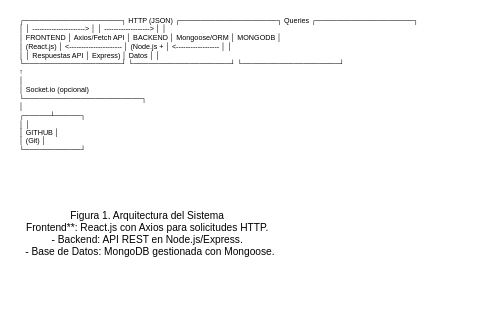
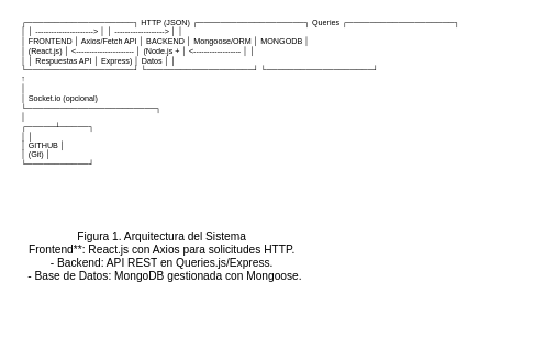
  <mxCell id="0" />
  <mxCell id="1" parent="0" />
  <mxCell id="2" value="&#10;  &#10;    &#10;      &#10;        &#10;        &#10;        &#10;        &#10;        &#10;          &#10;        &#10;        &#10;        &#10;        &#10;          &#10;        &#10;        &#10;        &#10;        &#10;          &#10;        &#10;        &#10;        &#10;        &#10;        &#10;      &#10;    &#10;  &#10;" style="text;whiteSpace=wrap;html=1;" parent="1" vertex="1"><mxGeometry x="660" y="60" width="30" height="430" as="geometry" /></mxCell>
  <mxCell id="3" value="┌───────────────────┐       HTTP (JSON)       ┌───────────────────┐       Queries        ┌───────────────────┐&#10;│                   │ ----------------------&amp;gt; │                   │ -------------------&amp;gt; │                   │&#10;│    FRONTEND       │    Axios/Fetch API      │     BACKEND       │    Mongoose/ORM     │    MONGODB        │&#10;│   (React.js)      │ &amp;lt;---------------------- │  (Node.js +       │ &amp;lt;------------------ │                   │&#10;│                   │    Respuestas API       │    Express)       │    Datos            │                   │&#10;└───────────────────┘                        └───────────────────┘                     └───────────────────┘&#10;       ↑                                                                                     &#10;       │                                                                                     &#10;       │  Socket.io (opcional)                                                               &#10;       └───────────────────────┐                                                             &#10;                               │                                                             &#10;                         ┌─────┴─────┐                                                      &#10;                         │           │                                                      &#10;                         │  GITHUB   │                                                      &#10;                         │  (Git)    │                                                      &#10;                         └───────────┘" style="text;whiteSpace=wrap;html=1;" parent="1" vertex="1"><mxGeometry x="30" y="20" width="760" height="310" as="geometry" /></mxCell>
- <mxCell id="4" value="Figura 1. Arquitectura del Sistema&amp;nbsp;&amp;nbsp;&lt;br&gt;Frontend**: React.js con Axios para solicitudes HTTP.&amp;nbsp;&amp;nbsp;&lt;br&gt;- Backend: API REST en Node.js/Express.&amp;nbsp;&amp;nbsp;&lt;br&gt;- Base de Datos: MongoDB gestionada con Mongoose." style="text;strokeColor=none;align=center;fillColor=none;html=1;verticalAlign=middle;whiteSpace=wrap;rounded=0;fontSize=17;" parent="1" vertex="1"><mxGeometry x="20" y="270" width="460" height="240" as="geometry" /></mxCell>
+ <mxCell id="4" value="Figura 1. Arquitectura del Sistema&amp;nbsp;&amp;nbsp;&lt;br&gt;Frontend**: React.js con Axios para solicitudes HTTP.&amp;nbsp;&amp;nbsp;&lt;br&gt;- Backend: API REST en Queries.js/Express.&amp;nbsp;&amp;nbsp;&lt;br&gt;- Base de Datos: MongoDB gestionada con Mongoose." style="text;strokeColor=none;align=center;fillColor=none;html=1;verticalAlign=middle;whiteSpace=wrap;rounded=0;fontSize=17;" parent="1" vertex="1"><mxGeometry x="20" y="270" width="460" height="240" as="geometry" /></mxCell>
